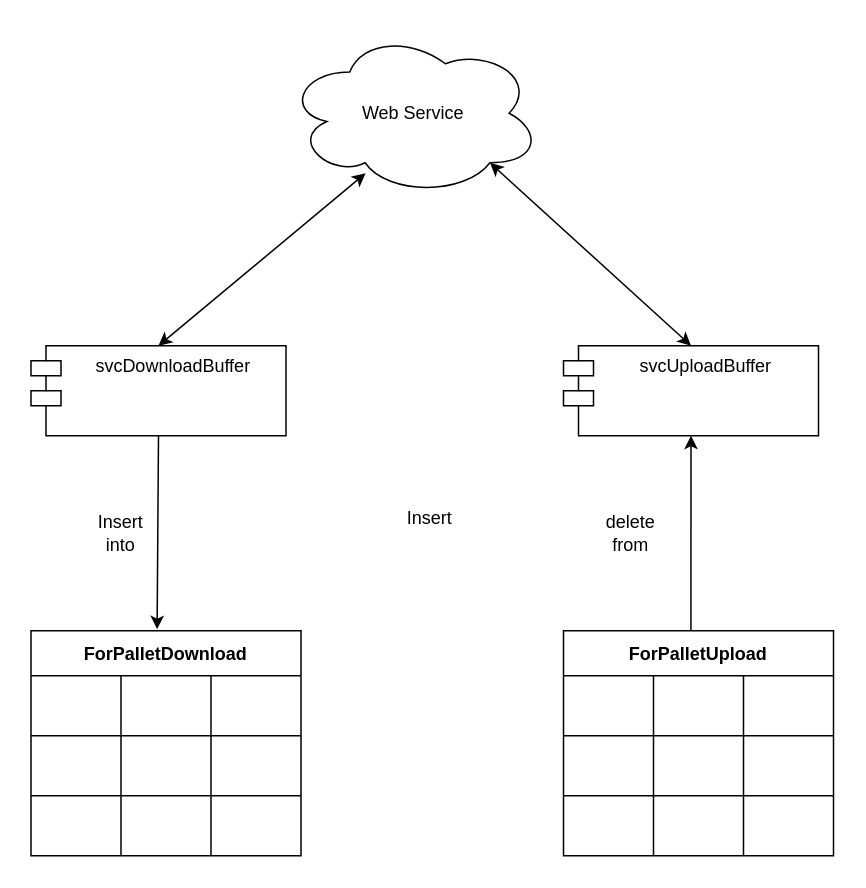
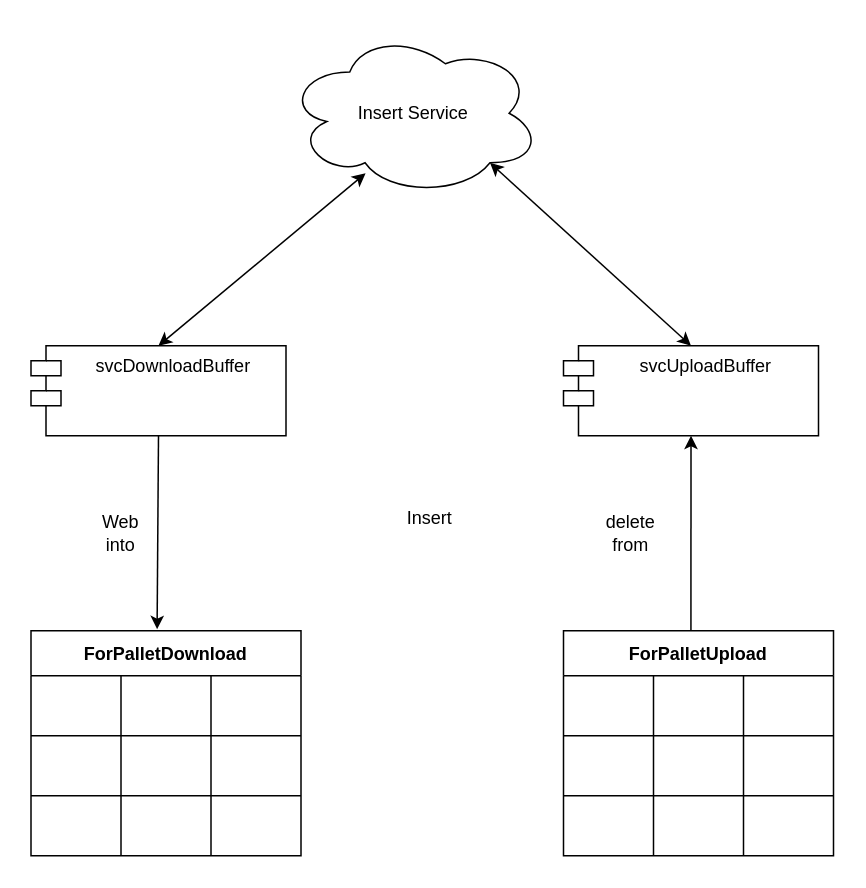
  <mxCell id="0" />
  <mxCell id="1" parent="0" />
- <mxCell id="2" value="Web Service" style="ellipse;shape=cloud;whiteSpace=wrap;html=1;" vertex="1" parent="1"><mxGeometry x="190" y="20" width="170" height="110" as="geometry" /></mxCell>
+ <mxCell id="2" value="Insert Service" style="ellipse;shape=cloud;whiteSpace=wrap;html=1;" vertex="1" parent="1"><mxGeometry x="190" y="20" width="170" height="110" as="geometry" /></mxCell>
  <mxCell id="3" value="ForPalletDownload" style="shape=table;startSize=30;container=1;collapsible=0;childLayout=tableLayout;fontStyle=1;align=center;" vertex="1" parent="1"><mxGeometry x="20" y="420" width="180" height="150" as="geometry" /></mxCell>
  <mxCell id="4" value="" style="shape=tableRow;horizontal=0;startSize=0;swimlaneHead=0;swimlaneBody=0;top=0;left=0;bottom=0;right=0;collapsible=0;dropTarget=0;fillColor=none;points=[[0,0.5],[1,0.5]];portConstraint=eastwest;" vertex="1" parent="3"><mxGeometry y="30" width="180" height="40" as="geometry" /></mxCell>
  <mxCell id="5" value="" style="shape=partialRectangle;html=1;whiteSpace=wrap;connectable=0;fillColor=none;top=0;left=0;bottom=0;right=0;overflow=hidden;" vertex="1" parent="4"><mxGeometry width="60" height="40" as="geometry"><mxRectangle width="60" height="40" as="alternateBounds" /></mxGeometry></mxCell>
  <mxCell id="6" value="" style="shape=partialRectangle;html=1;whiteSpace=wrap;connectable=0;fillColor=none;top=0;left=0;bottom=0;right=0;overflow=hidden;" vertex="1" parent="4"><mxGeometry x="60" width="60" height="40" as="geometry"><mxRectangle width="60" height="40" as="alternateBounds" /></mxGeometry></mxCell>
  <mxCell id="7" value="" style="shape=partialRectangle;html=1;whiteSpace=wrap;connectable=0;fillColor=none;top=0;left=0;bottom=0;right=0;overflow=hidden;" vertex="1" parent="4"><mxGeometry x="120" width="60" height="40" as="geometry"><mxRectangle width="60" height="40" as="alternateBounds" /></mxGeometry></mxCell>
  <mxCell id="8" value="" style="shape=tableRow;horizontal=0;startSize=0;swimlaneHead=0;swimlaneBody=0;top=0;left=0;bottom=0;right=0;collapsible=0;dropTarget=0;fillColor=none;points=[[0,0.5],[1,0.5]];portConstraint=eastwest;" vertex="1" parent="3"><mxGeometry y="70" width="180" height="40" as="geometry" /></mxCell>
  <mxCell id="9" value="" style="shape=partialRectangle;html=1;whiteSpace=wrap;connectable=0;fillColor=none;top=0;left=0;bottom=0;right=0;overflow=hidden;" vertex="1" parent="8"><mxGeometry width="60" height="40" as="geometry"><mxRectangle width="60" height="40" as="alternateBounds" /></mxGeometry></mxCell>
  <mxCell id="10" value="" style="shape=partialRectangle;html=1;whiteSpace=wrap;connectable=0;fillColor=none;top=0;left=0;bottom=0;right=0;overflow=hidden;" vertex="1" parent="8"><mxGeometry x="60" width="60" height="40" as="geometry"><mxRectangle width="60" height="40" as="alternateBounds" /></mxGeometry></mxCell>
  <mxCell id="11" value="" style="shape=partialRectangle;html=1;whiteSpace=wrap;connectable=0;fillColor=none;top=0;left=0;bottom=0;right=0;overflow=hidden;" vertex="1" parent="8"><mxGeometry x="120" width="60" height="40" as="geometry"><mxRectangle width="60" height="40" as="alternateBounds" /></mxGeometry></mxCell>
  <mxCell id="12" value="" style="shape=tableRow;horizontal=0;startSize=0;swimlaneHead=0;swimlaneBody=0;top=0;left=0;bottom=0;right=0;collapsible=0;dropTarget=0;fillColor=none;points=[[0,0.5],[1,0.5]];portConstraint=eastwest;" vertex="1" parent="3"><mxGeometry y="110" width="180" height="40" as="geometry" /></mxCell>
  <mxCell id="13" value="" style="shape=partialRectangle;html=1;whiteSpace=wrap;connectable=0;fillColor=none;top=0;left=0;bottom=0;right=0;overflow=hidden;" vertex="1" parent="12"><mxGeometry width="60" height="40" as="geometry"><mxRectangle width="60" height="40" as="alternateBounds" /></mxGeometry></mxCell>
  <mxCell id="14" value="" style="shape=partialRectangle;html=1;whiteSpace=wrap;connectable=0;fillColor=none;top=0;left=0;bottom=0;right=0;overflow=hidden;" vertex="1" parent="12"><mxGeometry x="60" width="60" height="40" as="geometry"><mxRectangle width="60" height="40" as="alternateBounds" /></mxGeometry></mxCell>
  <mxCell id="15" value="" style="shape=partialRectangle;html=1;whiteSpace=wrap;connectable=0;fillColor=none;top=0;left=0;bottom=0;right=0;overflow=hidden;" vertex="1" parent="12"><mxGeometry x="120" width="60" height="40" as="geometry"><mxRectangle width="60" height="40" as="alternateBounds" /></mxGeometry></mxCell>
  <mxCell id="16" value="ForPalletUpload" style="shape=table;startSize=30;container=1;collapsible=0;childLayout=tableLayout;fontStyle=1;align=center;" vertex="1" parent="1"><mxGeometry x="375" y="420" width="180" height="150" as="geometry" /></mxCell>
  <mxCell id="17" value="" style="shape=tableRow;horizontal=0;startSize=0;swimlaneHead=0;swimlaneBody=0;top=0;left=0;bottom=0;right=0;collapsible=0;dropTarget=0;fillColor=none;points=[[0,0.5],[1,0.5]];portConstraint=eastwest;" vertex="1" parent="16"><mxGeometry y="30" width="180" height="40" as="geometry" /></mxCell>
  <mxCell id="18" value="" style="shape=partialRectangle;html=1;whiteSpace=wrap;connectable=0;fillColor=none;top=0;left=0;bottom=0;right=0;overflow=hidden;" vertex="1" parent="17"><mxGeometry width="60" height="40" as="geometry"><mxRectangle width="60" height="40" as="alternateBounds" /></mxGeometry></mxCell>
  <mxCell id="19" value="" style="shape=partialRectangle;html=1;whiteSpace=wrap;connectable=0;fillColor=none;top=0;left=0;bottom=0;right=0;overflow=hidden;" vertex="1" parent="17"><mxGeometry x="60" width="60" height="40" as="geometry"><mxRectangle width="60" height="40" as="alternateBounds" /></mxGeometry></mxCell>
  <mxCell id="20" value="" style="shape=partialRectangle;html=1;whiteSpace=wrap;connectable=0;fillColor=none;top=0;left=0;bottom=0;right=0;overflow=hidden;" vertex="1" parent="17"><mxGeometry x="120" width="60" height="40" as="geometry"><mxRectangle width="60" height="40" as="alternateBounds" /></mxGeometry></mxCell>
  <mxCell id="21" value="" style="shape=tableRow;horizontal=0;startSize=0;swimlaneHead=0;swimlaneBody=0;top=0;left=0;bottom=0;right=0;collapsible=0;dropTarget=0;fillColor=none;points=[[0,0.5],[1,0.5]];portConstraint=eastwest;" vertex="1" parent="16"><mxGeometry y="70" width="180" height="40" as="geometry" /></mxCell>
  <mxCell id="22" value="" style="shape=partialRectangle;html=1;whiteSpace=wrap;connectable=0;fillColor=none;top=0;left=0;bottom=0;right=0;overflow=hidden;" vertex="1" parent="21"><mxGeometry width="60" height="40" as="geometry"><mxRectangle width="60" height="40" as="alternateBounds" /></mxGeometry></mxCell>
  <mxCell id="23" value="" style="shape=partialRectangle;html=1;whiteSpace=wrap;connectable=0;fillColor=none;top=0;left=0;bottom=0;right=0;overflow=hidden;" vertex="1" parent="21"><mxGeometry x="60" width="60" height="40" as="geometry"><mxRectangle width="60" height="40" as="alternateBounds" /></mxGeometry></mxCell>
  <mxCell id="24" value="" style="shape=partialRectangle;html=1;whiteSpace=wrap;connectable=0;fillColor=none;top=0;left=0;bottom=0;right=0;overflow=hidden;" vertex="1" parent="21"><mxGeometry x="120" width="60" height="40" as="geometry"><mxRectangle width="60" height="40" as="alternateBounds" /></mxGeometry></mxCell>
  <mxCell id="25" value="" style="shape=tableRow;horizontal=0;startSize=0;swimlaneHead=0;swimlaneBody=0;top=0;left=0;bottom=0;right=0;collapsible=0;dropTarget=0;fillColor=none;points=[[0,0.5],[1,0.5]];portConstraint=eastwest;" vertex="1" parent="16"><mxGeometry y="110" width="180" height="40" as="geometry" /></mxCell>
  <mxCell id="26" value="" style="shape=partialRectangle;html=1;whiteSpace=wrap;connectable=0;fillColor=none;top=0;left=0;bottom=0;right=0;overflow=hidden;" vertex="1" parent="25"><mxGeometry width="60" height="40" as="geometry"><mxRectangle width="60" height="40" as="alternateBounds" /></mxGeometry></mxCell>
  <mxCell id="27" value="" style="shape=partialRectangle;html=1;whiteSpace=wrap;connectable=0;fillColor=none;top=0;left=0;bottom=0;right=0;overflow=hidden;" vertex="1" parent="25"><mxGeometry x="60" width="60" height="40" as="geometry"><mxRectangle width="60" height="40" as="alternateBounds" /></mxGeometry></mxCell>
  <mxCell id="28" value="" style="shape=partialRectangle;html=1;whiteSpace=wrap;connectable=0;fillColor=none;top=0;left=0;bottom=0;right=0;overflow=hidden;" vertex="1" parent="25"><mxGeometry x="120" width="60" height="40" as="geometry"><mxRectangle width="60" height="40" as="alternateBounds" /></mxGeometry></mxCell>
  <mxCell id="29" value="svcDownloadBuffer" style="shape=module;align=left;spacingLeft=20;align=center;verticalAlign=top;" vertex="1" parent="1"><mxGeometry x="20" y="230" width="170" height="60" as="geometry" /></mxCell>
  <mxCell id="30" value="svcUploadBuffer" style="shape=module;align=left;spacingLeft=20;align=center;verticalAlign=top;" vertex="1" parent="1"><mxGeometry x="375" y="230" width="170" height="60" as="geometry" /></mxCell>
  <mxCell id="31" value="" style="shape=image;html=1;verticalAlign=top;verticalLabelPosition=bottom;labelBackgroundColor=#ffffff;imageAspect=0;aspect=fixed;image=https://cdn0.iconfinder.com/data/icons/gcons-2/23/circular10-128.png" vertex="1" parent="1"><mxGeometry x="222" y="196" width="128" height="128" as="geometry" /></mxCell>
  <mxCell id="32" value="" style="endArrow=classic;startArrow=classic;html=1;rounded=0;exitX=0.5;exitY=0;exitDx=0;exitDy=0;entryX=0.312;entryY=0.864;entryDx=0;entryDy=0;entryPerimeter=0;" edge="1" parent="1" source="29" target="2"><mxGeometry width="50" height="50" relative="1" as="geometry"><mxPoint x="250" y="390" as="sourcePoint" /><mxPoint x="300" y="340" as="targetPoint" /></mxGeometry></mxCell>
  <mxCell id="33" value="" style="endArrow=classic;startArrow=classic;html=1;rounded=0;entryX=0.8;entryY=0.8;entryDx=0;entryDy=0;entryPerimeter=0;exitX=0.5;exitY=0;exitDx=0;exitDy=0;" edge="1" parent="1" source="30" target="2"><mxGeometry width="50" height="50" relative="1" as="geometry"><mxPoint x="250" y="390" as="sourcePoint" /><mxPoint x="300" y="340" as="targetPoint" /></mxGeometry></mxCell>
  <mxCell id="34" value="Insert" style="text;html=1;strokeColor=none;fillColor=none;align=center;verticalAlign=middle;whiteSpace=wrap;rounded=0;" vertex="1" parent="1"><mxGeometry x="256" y="330" width="60" height="30" as="geometry" /></mxCell>
  <mxCell id="35" value="" style="endArrow=classic;html=1;rounded=0;exitX=0.5;exitY=1;exitDx=0;exitDy=0;entryX=0.467;entryY=-0.007;entryDx=0;entryDy=0;entryPerimeter=0;" edge="1" parent="1" source="29" target="3"><mxGeometry width="50" height="50" relative="1" as="geometry"><mxPoint x="250" y="390" as="sourcePoint" /><mxPoint x="300" y="340" as="targetPoint" /></mxGeometry></mxCell>
  <mxCell id="36" value="" style="endArrow=classic;html=1;rounded=0;entryX=0.5;entryY=1;entryDx=0;entryDy=0;exitX=0.472;exitY=0;exitDx=0;exitDy=0;exitPerimeter=0;" edge="1" parent="1" source="16" target="30"><mxGeometry width="50" height="50" relative="1" as="geometry"><mxPoint x="600" y="340" as="sourcePoint" /><mxPoint x="464.5" y="418.95" as="targetPoint" /></mxGeometry></mxCell>
- <mxCell id="37" value="Insert into" style="text;html=1;strokeColor=none;fillColor=none;align=center;verticalAlign=middle;whiteSpace=wrap;rounded=0;" vertex="1" parent="1"><mxGeometry x="60" y="340" width="40" height="30" as="geometry" /></mxCell>
+ <mxCell id="37" value="Web into" style="text;html=1;strokeColor=none;fillColor=none;align=center;verticalAlign=middle;whiteSpace=wrap;rounded=0;" vertex="1" parent="1"><mxGeometry x="60" y="340" width="40" height="30" as="geometry" /></mxCell>
  <mxCell id="38" value="delete from" style="text;html=1;strokeColor=none;fillColor=none;align=center;verticalAlign=middle;whiteSpace=wrap;rounded=0;" vertex="1" parent="1"><mxGeometry x="390" y="340" width="60" height="30" as="geometry" /></mxCell>
